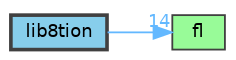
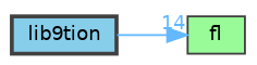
  digraph {
    compound=true
    rankdir=LR
    node [color=grey25 fontname=Helvetica fontsize=10 shape=box]
-   n1 [fillcolor=skyblue height=0.2 label=lib8tion style="filled,bold" width=0.4]
+   n1 [fillcolor=skyblue height=0.2 label=lib9tion style="filled,bold" width=0.4]
    n2 [fillcolor=palegreen height=0.2 label=fl style=filled width=0.4]
    n1 -> n2 [color=steelblue1 fontcolor=steelblue1 fontname=Helvetica fontsize=10 headlabel=14 labeldistance=1.5 labelfontname=Helvetica labelfontsize=10]
  }
